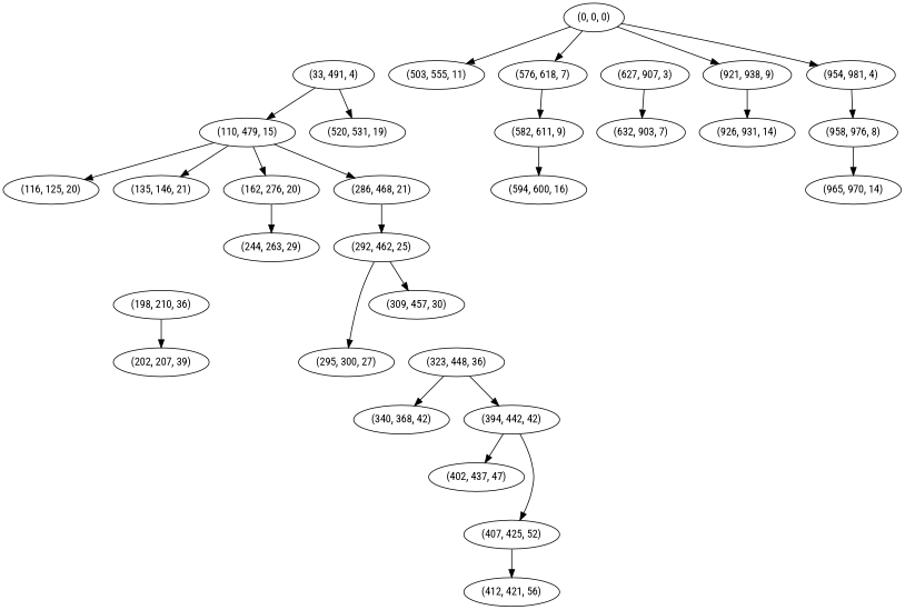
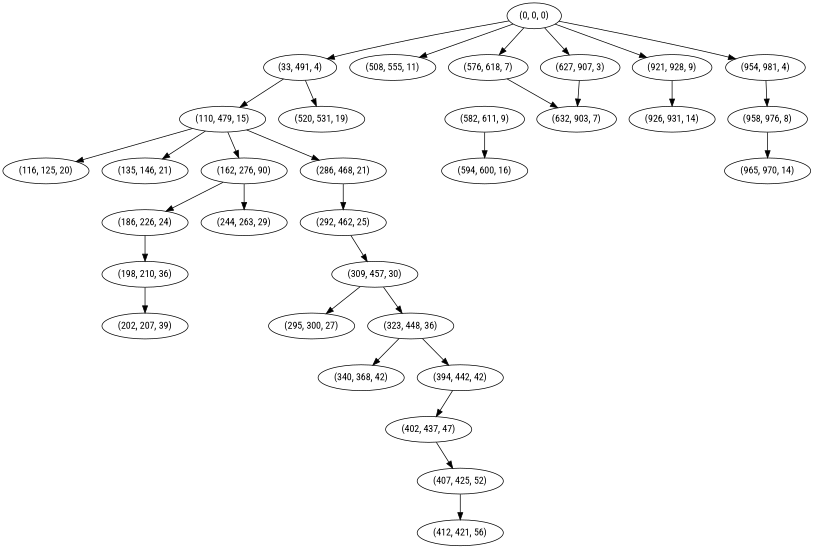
  digraph {
    fontname="Roboto Condensed"
    node [fontname="Roboto Condensed"]
    edge [fontname="Roboto Condensed"]
    "(0, 0, 0)"
    "(33, 491, 4)"
-   "(508, 555, 11)" [label="(503, 555, 11)"]
+   "(508, 555, 11)"
    "(576, 618, 7)"
    "(627, 907, 3)"
-   "(921, 938, 9)"
+   "(921, 938, 9)" [label="(921, 928, 9)"]
    "(954, 981, 4)"
    "(110, 479, 15)"
    "(520, 531, 19)"
    "(582, 611, 9)"
    "(632, 903, 7)"
    "(926, 931, 14)"
    "(958, 976, 8)"
    "(116, 125, 20)"
    "(135, 146, 21)"
-   "(162, 276, 20)"
+   "(162, 276, 20)" [label="(162, 276, 90)"]
    "(286, 468, 21)"
+   "(186, 226, 24)"
    "(244, 263, 29)"
    "(292, 462, 25)"
    "(198, 210, 36)"
    "(202, 207, 39)"
    "(295, 300, 27)"
    "(309, 457, 30)"
    "(323, 448, 36)"
    "(340, 368, 42)"
    "(394, 442, 42)"
    "(402, 437, 47)"
    "(407, 425, 52)"
    "(412, 421, 56)"
    "(594, 600, 16)"
    "(965, 970, 14)"
+   "(0, 0, 0)" -> "(33, 491, 4)"
    "(0, 0, 0)" -> "(508, 555, 11)"
    "(0, 0, 0)" -> "(576, 618, 7)"
+   "(0, 0, 0)" -> "(627, 907, 3)"
    "(0, 0, 0)" -> "(921, 938, 9)"
    "(0, 0, 0)" -> "(954, 981, 4)"
    "(33, 491, 4)" -> "(110, 479, 15)"
    "(33, 491, 4)" -> "(520, 531, 19)"
-   "(576, 618, 7)" -> "(582, 611, 9)"
+   "(576, 618, 7)" -> "(632, 903, 7)"
    "(627, 907, 3)" -> "(632, 903, 7)"
    "(921, 938, 9)" -> "(926, 931, 14)"
    "(954, 981, 4)" -> "(958, 976, 8)"
    "(110, 479, 15)" -> "(116, 125, 20)"
    "(110, 479, 15)" -> "(135, 146, 21)"
    "(110, 479, 15)" -> "(162, 276, 20)"
    "(110, 479, 15)" -> "(286, 468, 21)"
    "(582, 611, 9)" -> "(594, 600, 16)"
    "(958, 976, 8)" -> "(965, 970, 14)"
+   "(162, 276, 20)" -> "(186, 226, 24)"
    "(162, 276, 20)" -> "(244, 263, 29)"
    "(286, 468, 21)" -> "(292, 462, 25)"
-   "(292, 462, 25)" -> "(295, 300, 27)"
+   "(186, 226, 24)" -> "(198, 210, 36)"
+   "(309, 457, 30)" -> "(295, 300, 27)"
    "(292, 462, 25)" -> "(309, 457, 30)"
    "(198, 210, 36)" -> "(202, 207, 39)"
+   "(309, 457, 30)" -> "(323, 448, 36)"
    "(323, 448, 36)" -> "(340, 368, 42)"
    "(323, 448, 36)" -> "(394, 442, 42)"
    "(394, 442, 42)" -> "(402, 437, 47)"
-   "(394, 442, 42)" -> "(407, 425, 52)"
+   "(402, 437, 47)" -> "(407, 425, 52)"
    "(407, 425, 52)" -> "(412, 421, 56)"
  }
